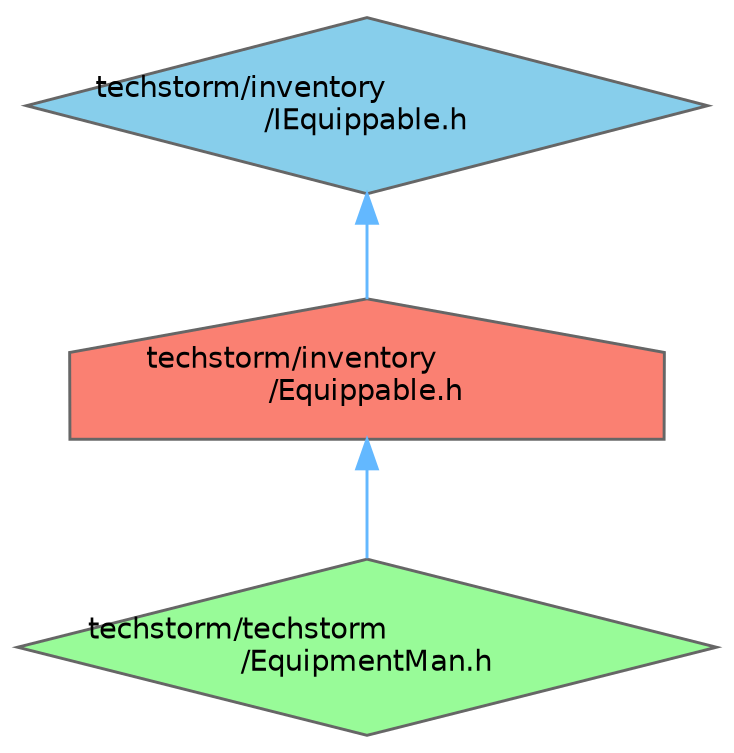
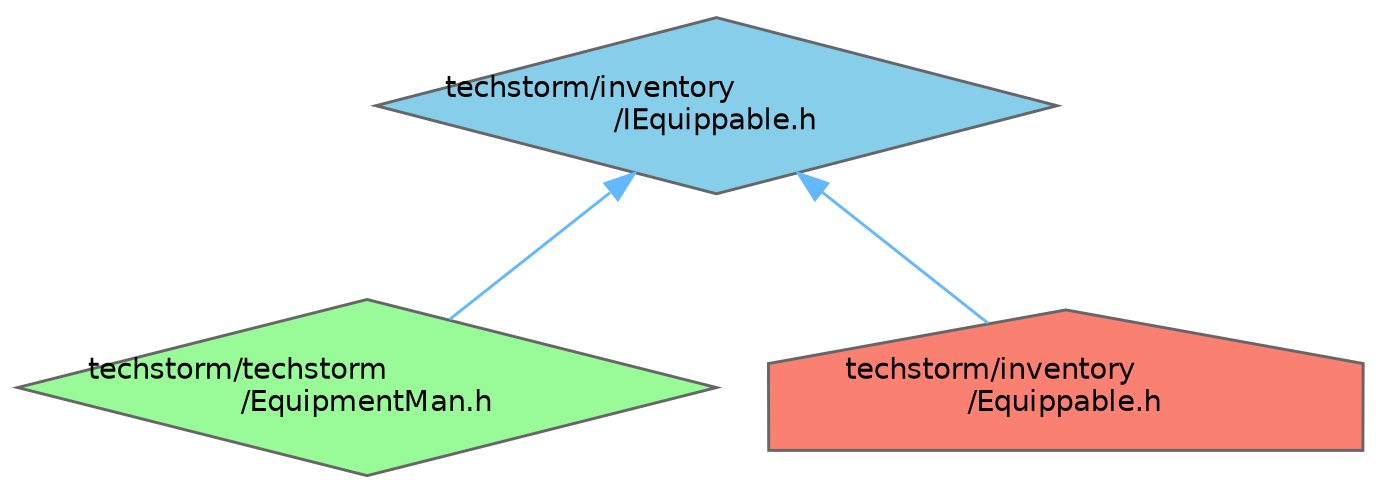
  digraph {
    node [color=grey40 fontname=Helvetica fontsize=10 shape=diamond style=filled]
    edge [color=steelblue1 dir=back fontname=Helvetica fontsize=10 labelfontname=Helvetica labelfontsize=10 style=solid]
    n1 [color=gray40 fillcolor=skyblue fontcolor=black height=0.2 label="techstorm/inventory\l/IEquippable.h" width=0.4]
    n2 [fillcolor=palegreen height=0.2 label="techstorm/techstorm\l/EquipmentMan.h" width=0.4]
    n3 [fillcolor=salmon height=0.2 label="techstorm/inventory\l/Equippable.h" shape=house width=0.4]
-   n3 -> n2
+   n1 -> n2
    n1 -> n3
  }
